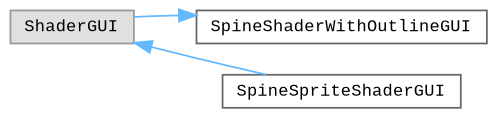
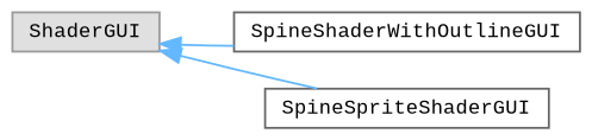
  digraph {
    fontname="Liberation Mono"
    rankdir=LR
    node [color=grey40 fillcolor=white fontname="Liberation Mono" fontsize=10 shape=box style=filled]
    edge [color=steelblue1 dir=back fontname="Liberation Mono" fontsize=10 labelfontname=Helvetica labelfontsize=10 style=solid]
    n1 [color=grey60 fillcolor="#E0E0E0" height=0.2 label=ShaderGUI width=0.4]
    n2 [height=0.2 label=SpineShaderWithOutlineGUI width=0.4]
    n3 [height=0.2 label=SpineSpriteShaderGUI width=0.4]
-   n2 -> n1
+   n1 -> n2
    n1 -> n3
  }
